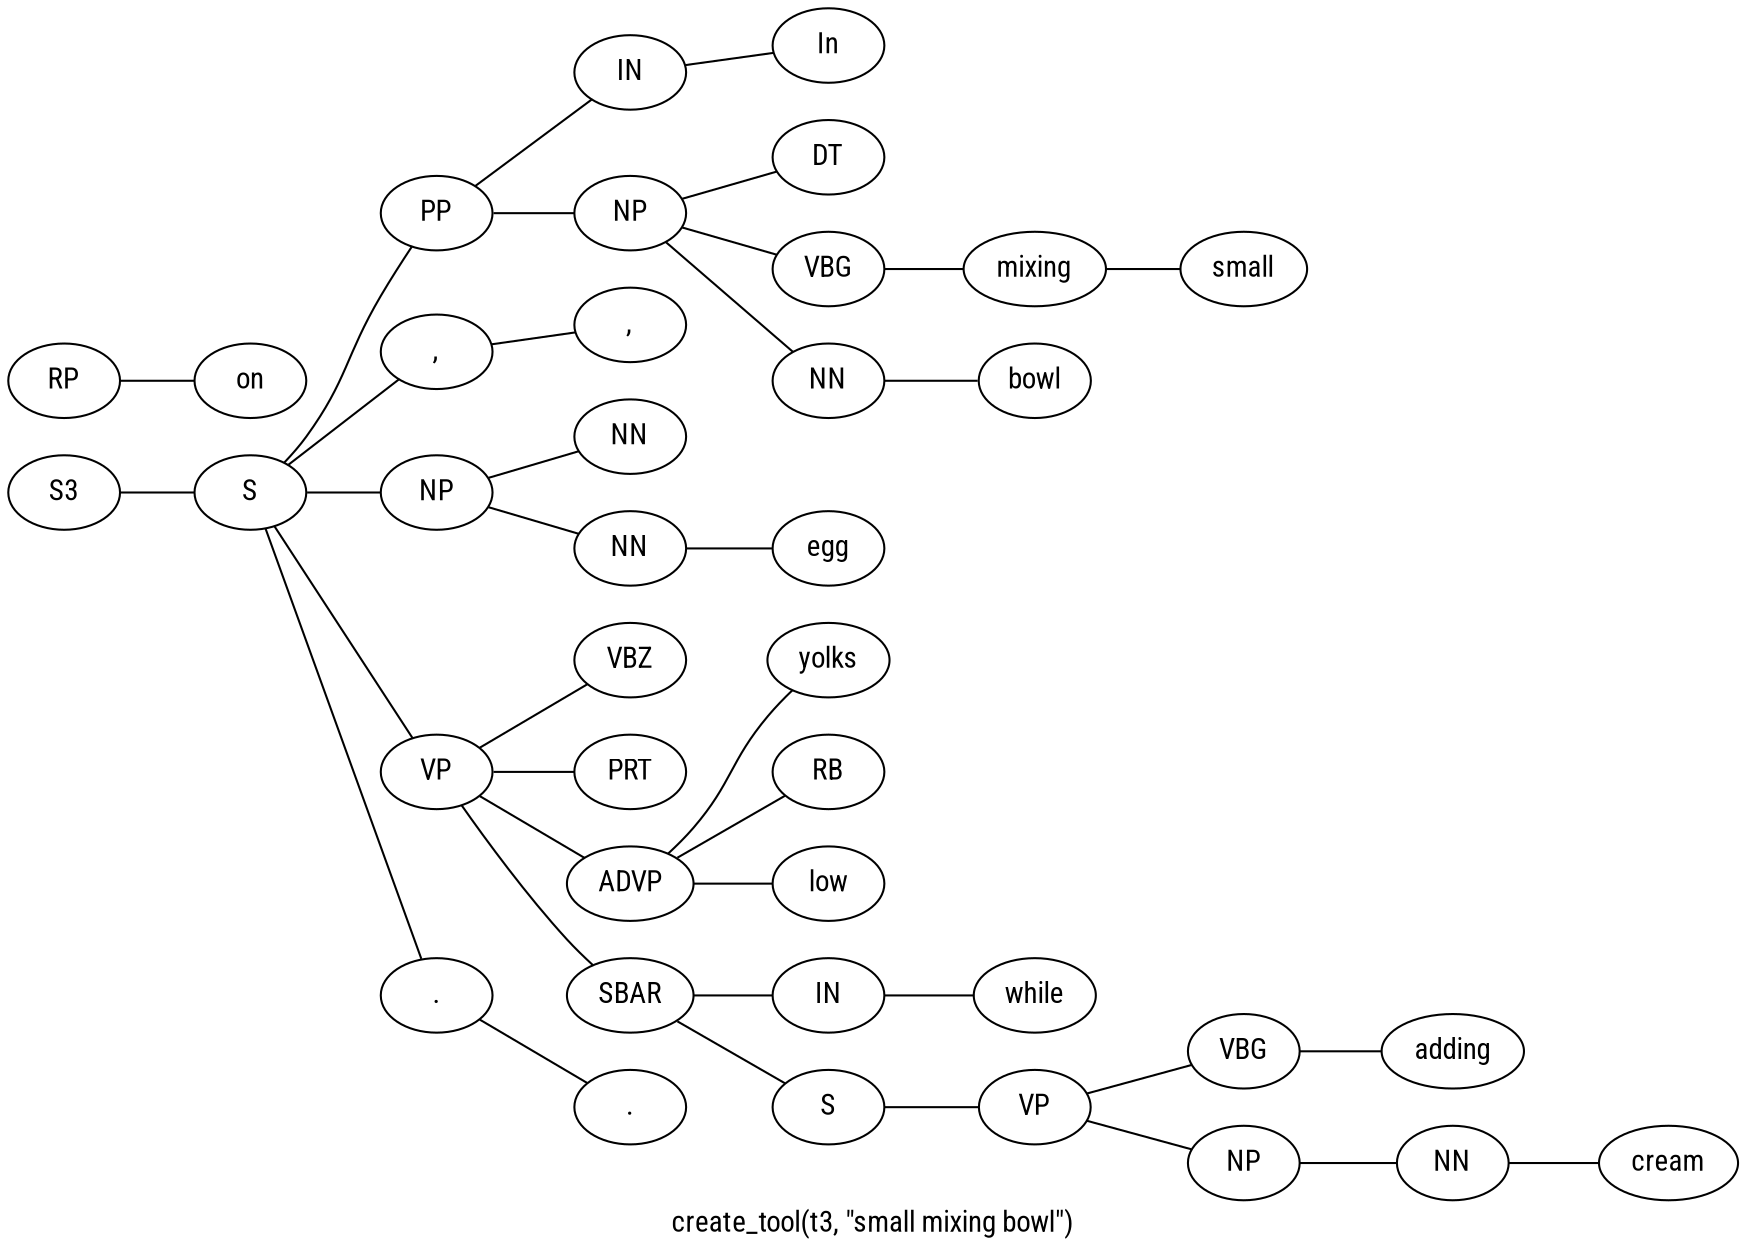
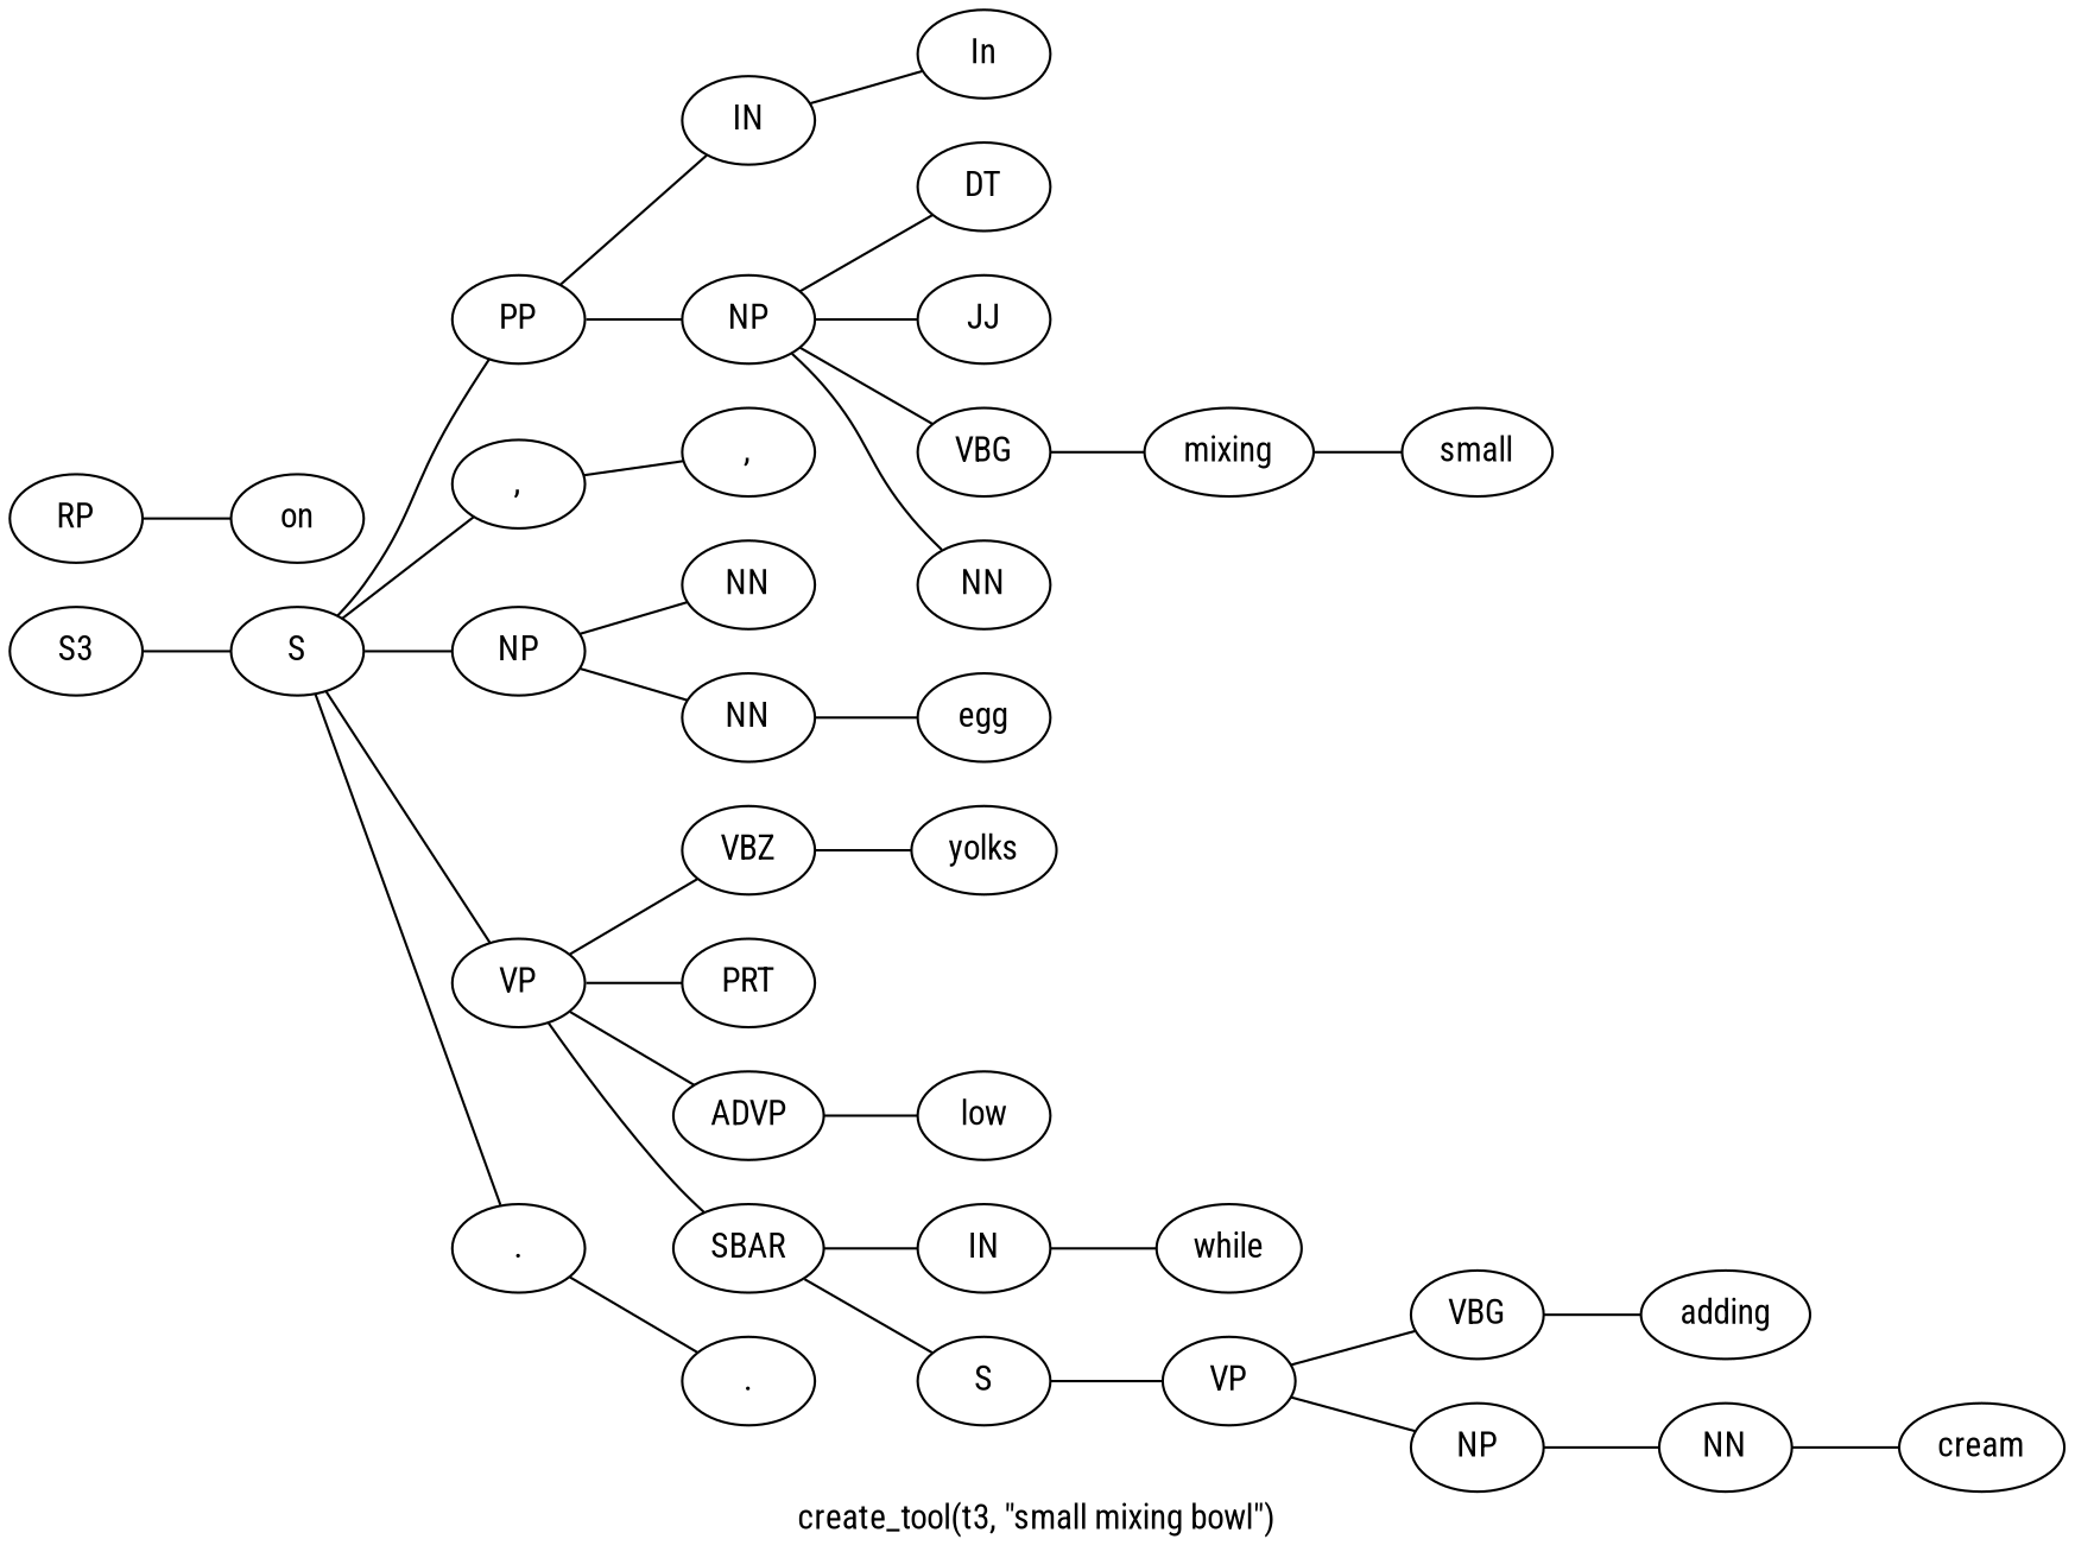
  graph {
    fontname="Roboto Condensed"
    label="create_tool(t3, \"small mixing bowl\")"
    rankdir=LR
    node [fontname="Roboto Condensed"]
    edge [fontname="Roboto Condensed"]
    n1 [label=S3]
    n2 [label=S]
    n3 [label=PP]
    n4 [label=","]
    n5 [label=NP]
    n6 [label=VP]
    n7 [label="."]
    n8 [label=IN]
    n9 [label=NP]
    n10 [label=","]
    n11 [label=NN]
    n12 [label=NN]
    n13 [label=VBZ]
    n14 [label=PRT]
    n15 [label=ADVP]
    n16 [label=SBAR]
    n17 [label="."]
    n18 [label=In]
    n19 [label=DT]
+   n20 [label=JJ]
    n21 [label=VBG]
    n22 [label=NN]
    n23 [label=mixing]
-   n24 [label=bowl]
    n25 [label=small]
    n26 [label=egg]
    n27 [label=yolks]
-   n28 [label=RB]
    n29 [label=low]
    n30 [label=IN]
    n31 [label=S]
    n32 [label=RP]
    n33 [label=on]
    n34 [label=while]
    n35 [label=VP]
    n36 [label=VBG]
    n37 [label=NP]
    n38 [label=adding]
    n39 [label=NN]
    n40 [label=cream]
    n1 -- n2
    n2 -- n3
    n2 -- n4
    n2 -- n5
    n2 -- n6
    n2 -- n7
    n3 -- n8
    n3 -- n9
    n4 -- n10
    n5 -- n11
    n5 -- n12
    n6 -- n13
    n6 -- n14
    n6 -- n15
    n6 -- n16
    n7 -- n17
    n8 -- n18
    n9 -- n19
+   n9 -- n20
    n9 -- n21
    n9 -- n22
    n12 -- n26
-   n15 -- n27
-   n15 -- n28
+   n13 -- n27
    n15 -- n29
    n16 -- n30
    n16 -- n31
    n21 -- n23
-   n22 -- n24
    n23 -- n25
    n30 -- n34
    n31 -- n35
    n32 -- n33
    n35 -- n36
    n35 -- n37
    n36 -- n38
    n37 -- n39
    n39 -- n40
  }
